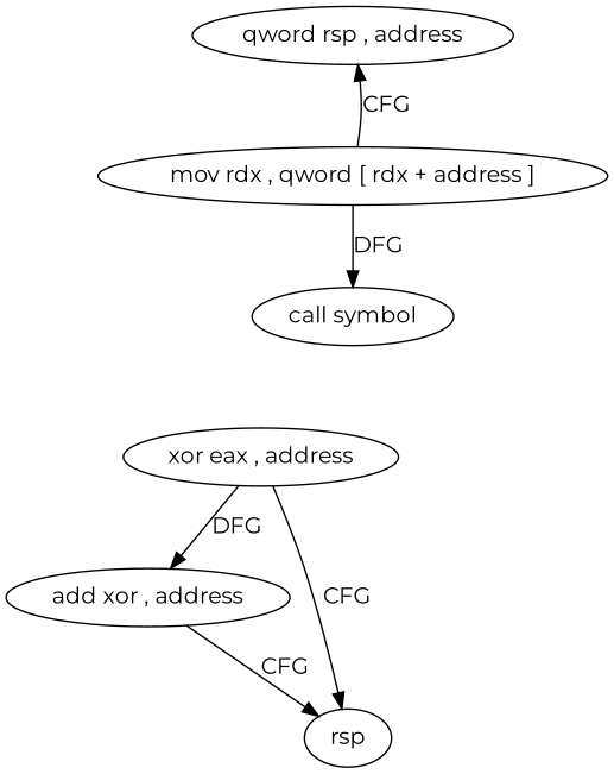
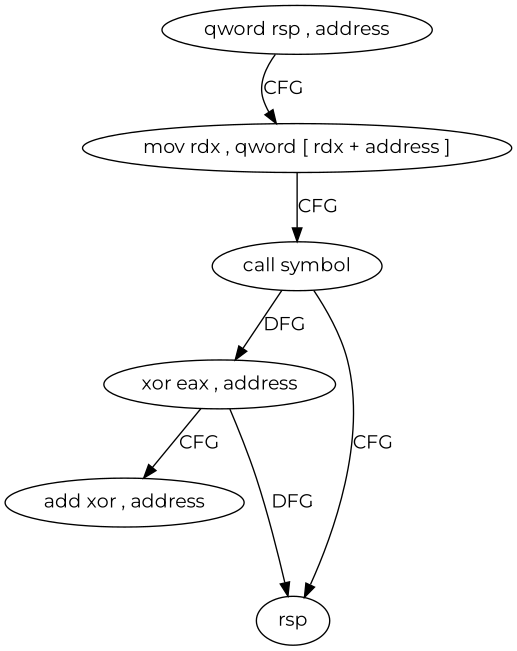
  digraph {
    fontname=Montserrat
    node [fontname=Montserrat]
    edge [fontname=Montserrat]
    n1 [label="qword rsp , address"]
    n2 [label="mov rdx , qword [ rdx + address ]"]
    n3 [label="call symbol"]
    n4 [label="xor eax , address"]
    n5 [label="add xor , address"]
    n6 [label=rsp]
-   n2 -> n1 [label=CFG]
-   n2 -> n3 [label=DFG]
-   n4 -> n5 [label=DFG]
-   n4 -> n6 [label=CFG]
-   n5 -> n6 [label=CFG]
+   n1 -> n2 [label=CFG]
+   n2 -> n3 [label=CFG]
+   n3 -> n4 [label=DFG]
+   n4 -> n5 [label=CFG]
+   n4 -> n6 [label=DFG]
+   n3 -> n6 [label=CFG]
  }
